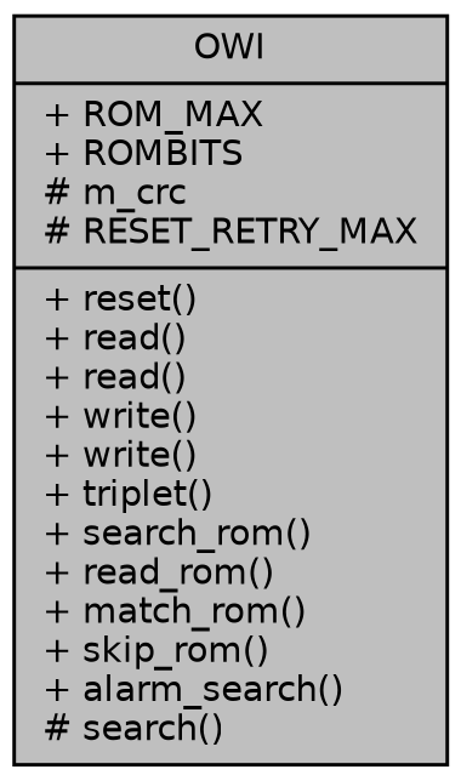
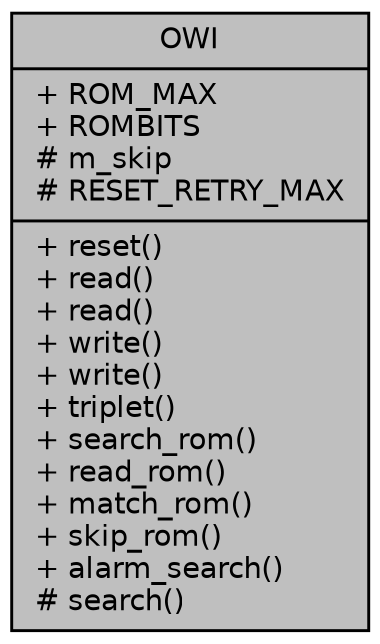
  digraph {
-   n1 [color=black fillcolor=grey75 fontcolor=black fontname=Helvetica fontsize=10 height=0.2 label="{OWI\n|+ ROM_MAX\l+ ROMBITS\l# m_crc\l# RESET_RETRY_MAX\l|+ reset()\l+ read()\l+ read()\l+ write()\l+ write()\l+ triplet()\l+ search_rom()\l+ read_rom()\l+ match_rom()\l+ skip_rom()\l+ alarm_search()\l# search()\l}" shape=record style=filled width=0.4]
+   n1 [color=black fillcolor=grey75 fontcolor=black fontname=Helvetica fontsize=10 height=0.2 label="{OWI\n|+ ROM_MAX\l+ ROMBITS\l# m_skip\l# RESET_RETRY_MAX\l|+ reset()\l+ read()\l+ read()\l+ write()\l+ write()\l+ triplet()\l+ search_rom()\l+ read_rom()\l+ match_rom()\l+ skip_rom()\l+ alarm_search()\l# search()\l}" shape=record style=filled width=0.4]
  }
